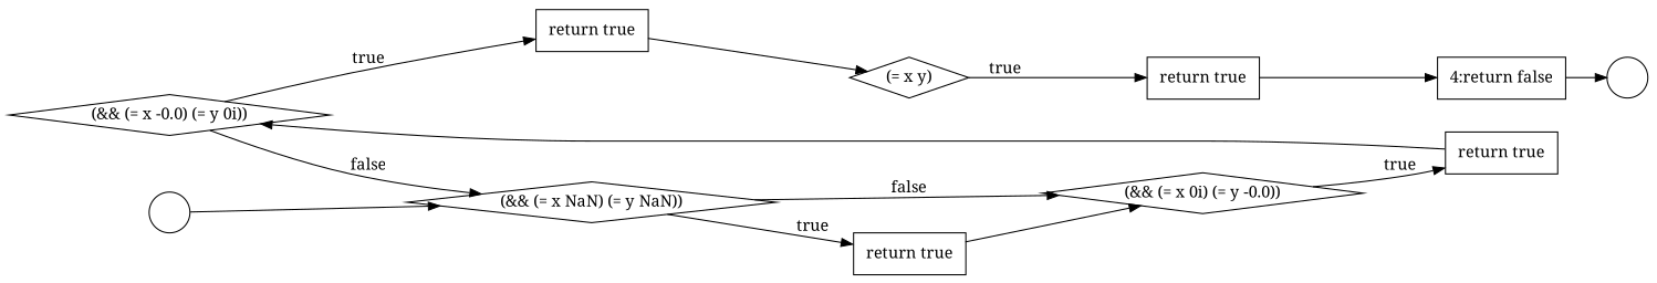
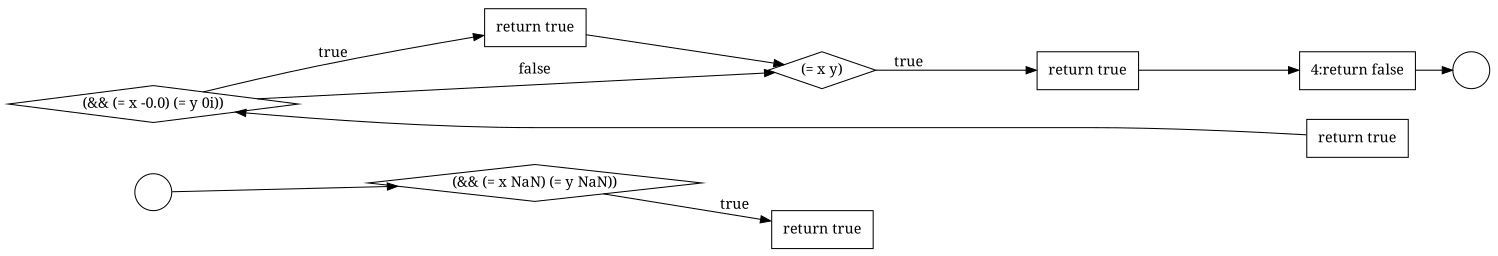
  digraph {
    fontname="Noto Serif"
    rankdir=LR
    node [color=black fillcolor=white fontname="Noto Serif" shape=none style=filled]
    edge [color=black fontname="Noto Serif"]
    n1 [label=<<font color="black">(&amp;&amp; (= x -0.0) (= y 0i))</font>> shape=diamond]
    n2 [label=<<font color="black">(= x y)</font>> shape=diamond]
    n3 [label=<<font color="black">     <table border="0" cellborder="1" cellspacing="0" cellpadding="10">       <tr><td align="left">return true</td></tr>     </table>   </font>> margin=0]
    n4 [label=<<font color="black">     <table border="0" cellborder="1" cellspacing="0" cellpadding="10">       <tr><td align="left">return true</td></tr>     </table>   </font>> margin=0]
    n5 [label=<<font color="black">(&amp;&amp; (= x NaN) (= y NaN))</font>> shape=diamond]
-   n6 [label=<<font color="black">(&amp;&amp; (= x 0i) (= y -0.0))</font>> shape=diamond]
    n7 [label=<<font color="black">     <table border="0" cellborder="1" cellspacing="0" cellpadding="10">       <tr><td align="left">return true</td></tr>     </table>   </font>> margin=0]
    n8 [label=<<font color="black">     <table border="0" cellborder="1" cellspacing="0" cellpadding="10">       <tr><td align="left">return true</td></tr>     </table>   </font>> margin=0]
    n9 [label=" " shape=circle]
    n10 [label=<<font color="black">     <table border="0" cellborder="1" cellspacing="0" cellpadding="10">       <tr><td align="left">4:return false</td></tr>     </table>   </font>> margin=0]
    n11 [label=" " shape=circle]
-   n1 -> n5 [label=<<font color="black">false</font>>]
+   n1 -> n2 [label=<<font color="black">false</font>>]
    n1 -> n3 [label=<<font color="black">true</font>>]
    n2 -> n4 [label=<<font color="black">true</font>>]
    n3 -> n2
    n4 -> n10
-   n5 -> n6 [label=<<font color="black">false</font>>]
    n5 -> n7 [label=<<font color="black">true</font>>]
-   n6 -> n8 [label=<<font color="black">true</font>>]
-   n7 -> n6
    n8 -> n1
    n10 -> n9
    n11 -> n5
  }
